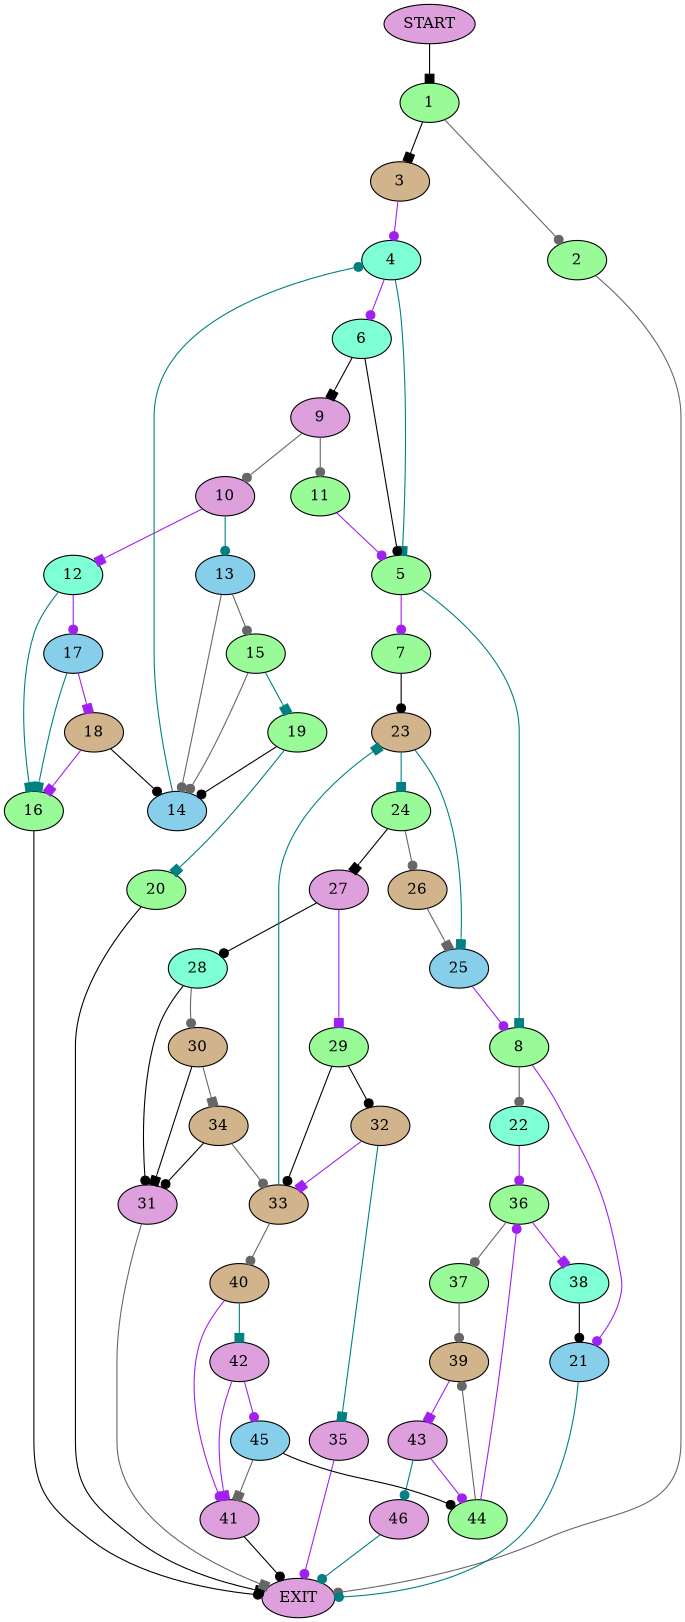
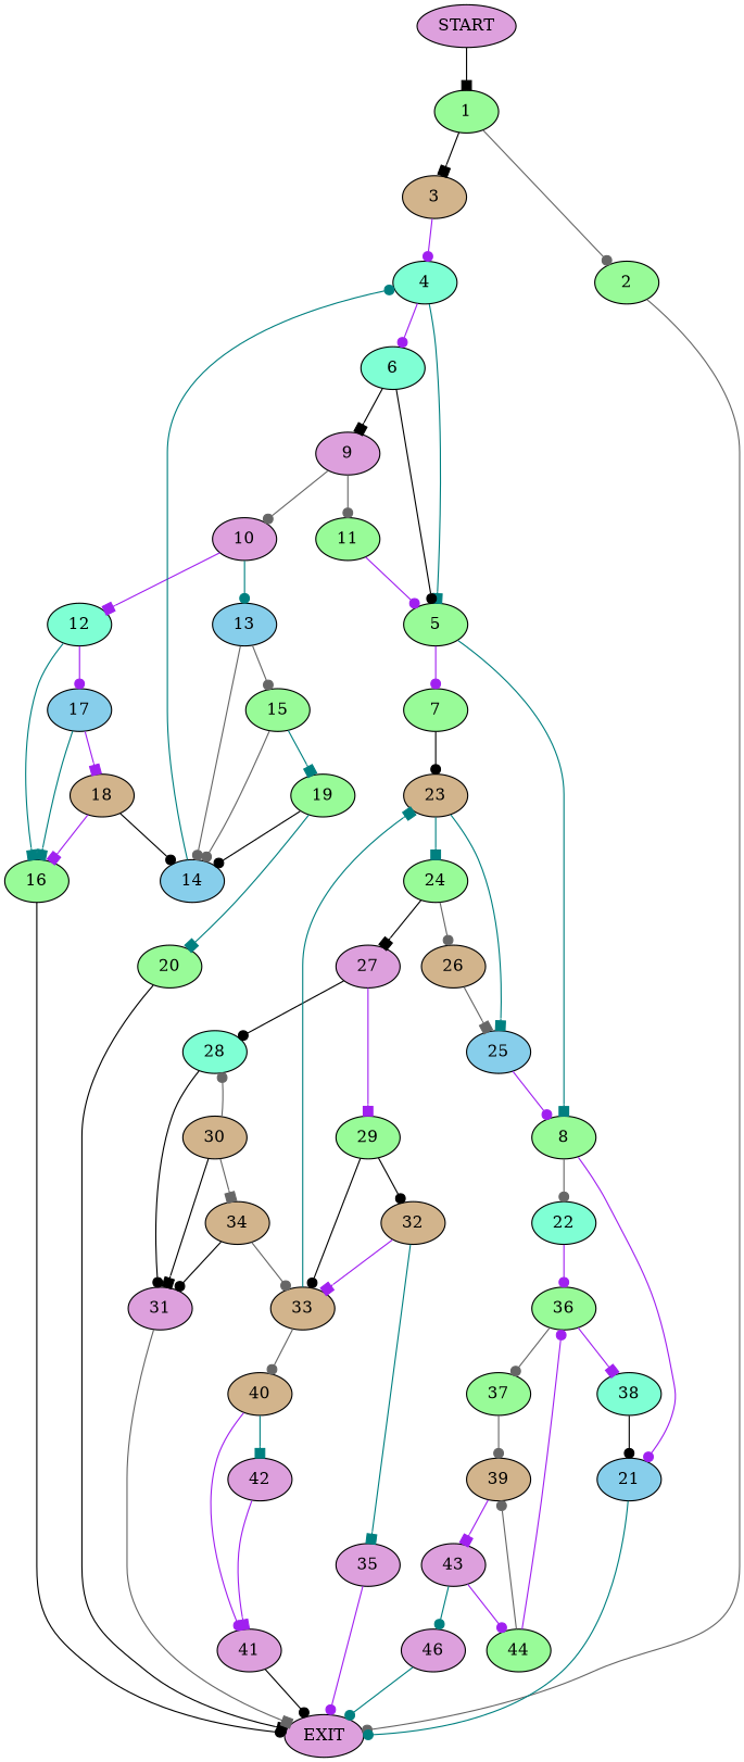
  digraph {
    node [fillcolor=palegreen style=filled]
    edge [arrowhead=dot color=purple]
    n1 [fillcolor=plum label=START]
    1
    2
    3 [fillcolor=tan]
    n5 [fillcolor=plum label=EXIT]
    4 [fillcolor=aquamarine]
    5
    6 [fillcolor=aquamarine]
    7
    8
    9 [fillcolor=plum]
    23 [fillcolor=tan]
    21 [fillcolor=skyblue]
    22 [fillcolor=aquamarine]
    10 [fillcolor=plum]
    11
    24
    25 [fillcolor=skyblue]
    36
    12 [fillcolor=aquamarine]
    13 [fillcolor=skyblue]
    16
    17 [fillcolor=skyblue]
    14 [fillcolor=skyblue]
    15
    18 [fillcolor=tan]
    19
    20
    37
    38 [fillcolor=aquamarine]
    26 [fillcolor=tan]
    27 [fillcolor=plum]
    28 [fillcolor=aquamarine]
    29
    30 [fillcolor=tan]
    31 [fillcolor=plum]
    32 [fillcolor=tan]
    33 [fillcolor=tan]
    34 [fillcolor=tan]
    35 [fillcolor=plum]
    40 [fillcolor=tan]
    39 [fillcolor=tan]
    43 [fillcolor=plum]
    41 [fillcolor=plum]
    42 [fillcolor=plum]
    44
    46 [fillcolor=plum]
-   45 [fillcolor=skyblue]
    n1 -> 1 [arrowhead=box color=black]
    1 -> 2 [color=gray40]
    1 -> 3 [arrowhead=box color=black]
    2 -> n5 [color=gray40]
    3 -> 4
    4 -> 5 [arrowhead=box color=teal]
    4 -> 6
    5 -> 7
    5 -> 8 [arrowhead=box color=teal]
    6 -> 5 [color=black]
    6 -> 9 [arrowhead=box color=black]
    7 -> 23 [color=black]
    8 -> 21
    8 -> 22 [color=gray40]
    9 -> 10 [color=gray40]
    9 -> 11 [color=gray40]
    23 -> 24 [arrowhead=box color=teal]
    23 -> 25 [arrowhead=box color=teal]
    21 -> n5 [color=teal]
    22 -> 36
    10 -> 12 [arrowhead=box]
    10 -> 13 [color=teal]
    11 -> 5
    24 -> 26 [color=gray40]
    24 -> 27 [arrowhead=box color=black]
    25 -> 8
    36 -> 37 [color=gray40]
    36 -> 38 [arrowhead=box]
    12 -> 16 [arrowhead=box color=teal]
    12 -> 17
    13 -> 14 [color=gray40]
    13 -> 15 [color=gray40]
    16 -> n5 [color=black]
    17 -> 16 [arrowhead=box color=teal]
    17 -> 18 [arrowhead=box]
    14 -> 4 [color=teal]
    15 -> 14 [color=gray40]
    15 -> 19 [arrowhead=box color=teal]
    18 -> 16 [arrowhead=box]
    18 -> 14 [color=black]
    19 -> 14 [color=black]
    19 -> 20 [arrowhead=box color=teal]
    20 -> n5 [arrowhead=box color=black]
    37 -> 39 [color=gray40]
    38 -> 21 [color=black]
    26 -> 25 [arrowhead=box color=gray40]
    27 -> 28 [color=black]
    27 -> 29 [arrowhead=box]
-   28 -> 30 [color=gray40]
+   30 -> 28 [color=gray40]
    28 -> 31 [color=black]
    29 -> 32 [color=black]
    29 -> 33 [color=black]
    30 -> 31 [arrowhead=box color=black]
    30 -> 34 [arrowhead=box color=gray40]
    31 -> n5 [arrowhead=box color=gray40]
    32 -> 33 [arrowhead=box]
    32 -> 35 [arrowhead=box color=teal]
    33 -> 23 [arrowhead=box color=teal]
    33 -> 40 [color=gray40]
    34 -> 31 [color=black]
    34 -> 33 [color=gray40]
    35 -> n5
    40 -> 41
    40 -> 42 [arrowhead=box color=teal]
    39 -> 43 [arrowhead=box]
    43 -> 44
    43 -> 46 [color=teal]
    41 -> n5 [color=black]
    42 -> 41 [arrowhead=box]
-   42 -> 45
    44 -> 36
    44 -> 39 [color=gray40]
    46 -> n5 [color=teal]
-   45 -> 41 [arrowhead=box color=gray40]
-   45 -> 44 [color=black]
  }
